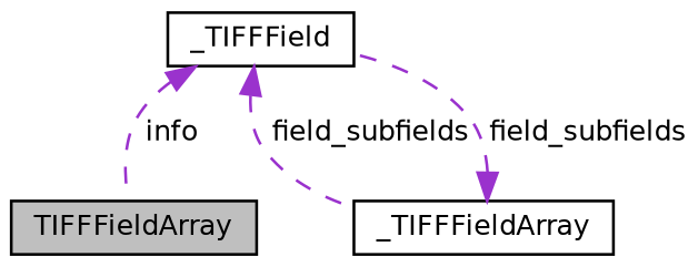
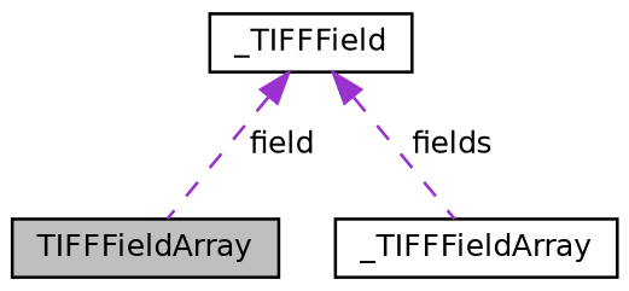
  digraph {
    node [color=black fillcolor=white fontname=Helvetica fontsize=10 shape=record style=filled]
    edge [color=darkorchid3 dir=back fontname=Helvetica fontsize=10 labelfontname=Helvetica labelfontsize=10 style=dashed]
    n1 [fillcolor=grey75 fontcolor=black height=0.2 label=TIFFFieldArray width=0.4]
    n2 [height=0.2 label=_TIFFField width=0.4]
    n3 [height=0.2 label=_TIFFFieldArray width=0.4]
-   n2 -> n1 [label=" info"]
-   n2 -> n3 [label=" field_subfields"]
-   n3 -> n2 [label=" field_subfields"]
+   n2 -> n1 [label=" field"]
+   n2 -> n3 [label=" fields"]
  }
